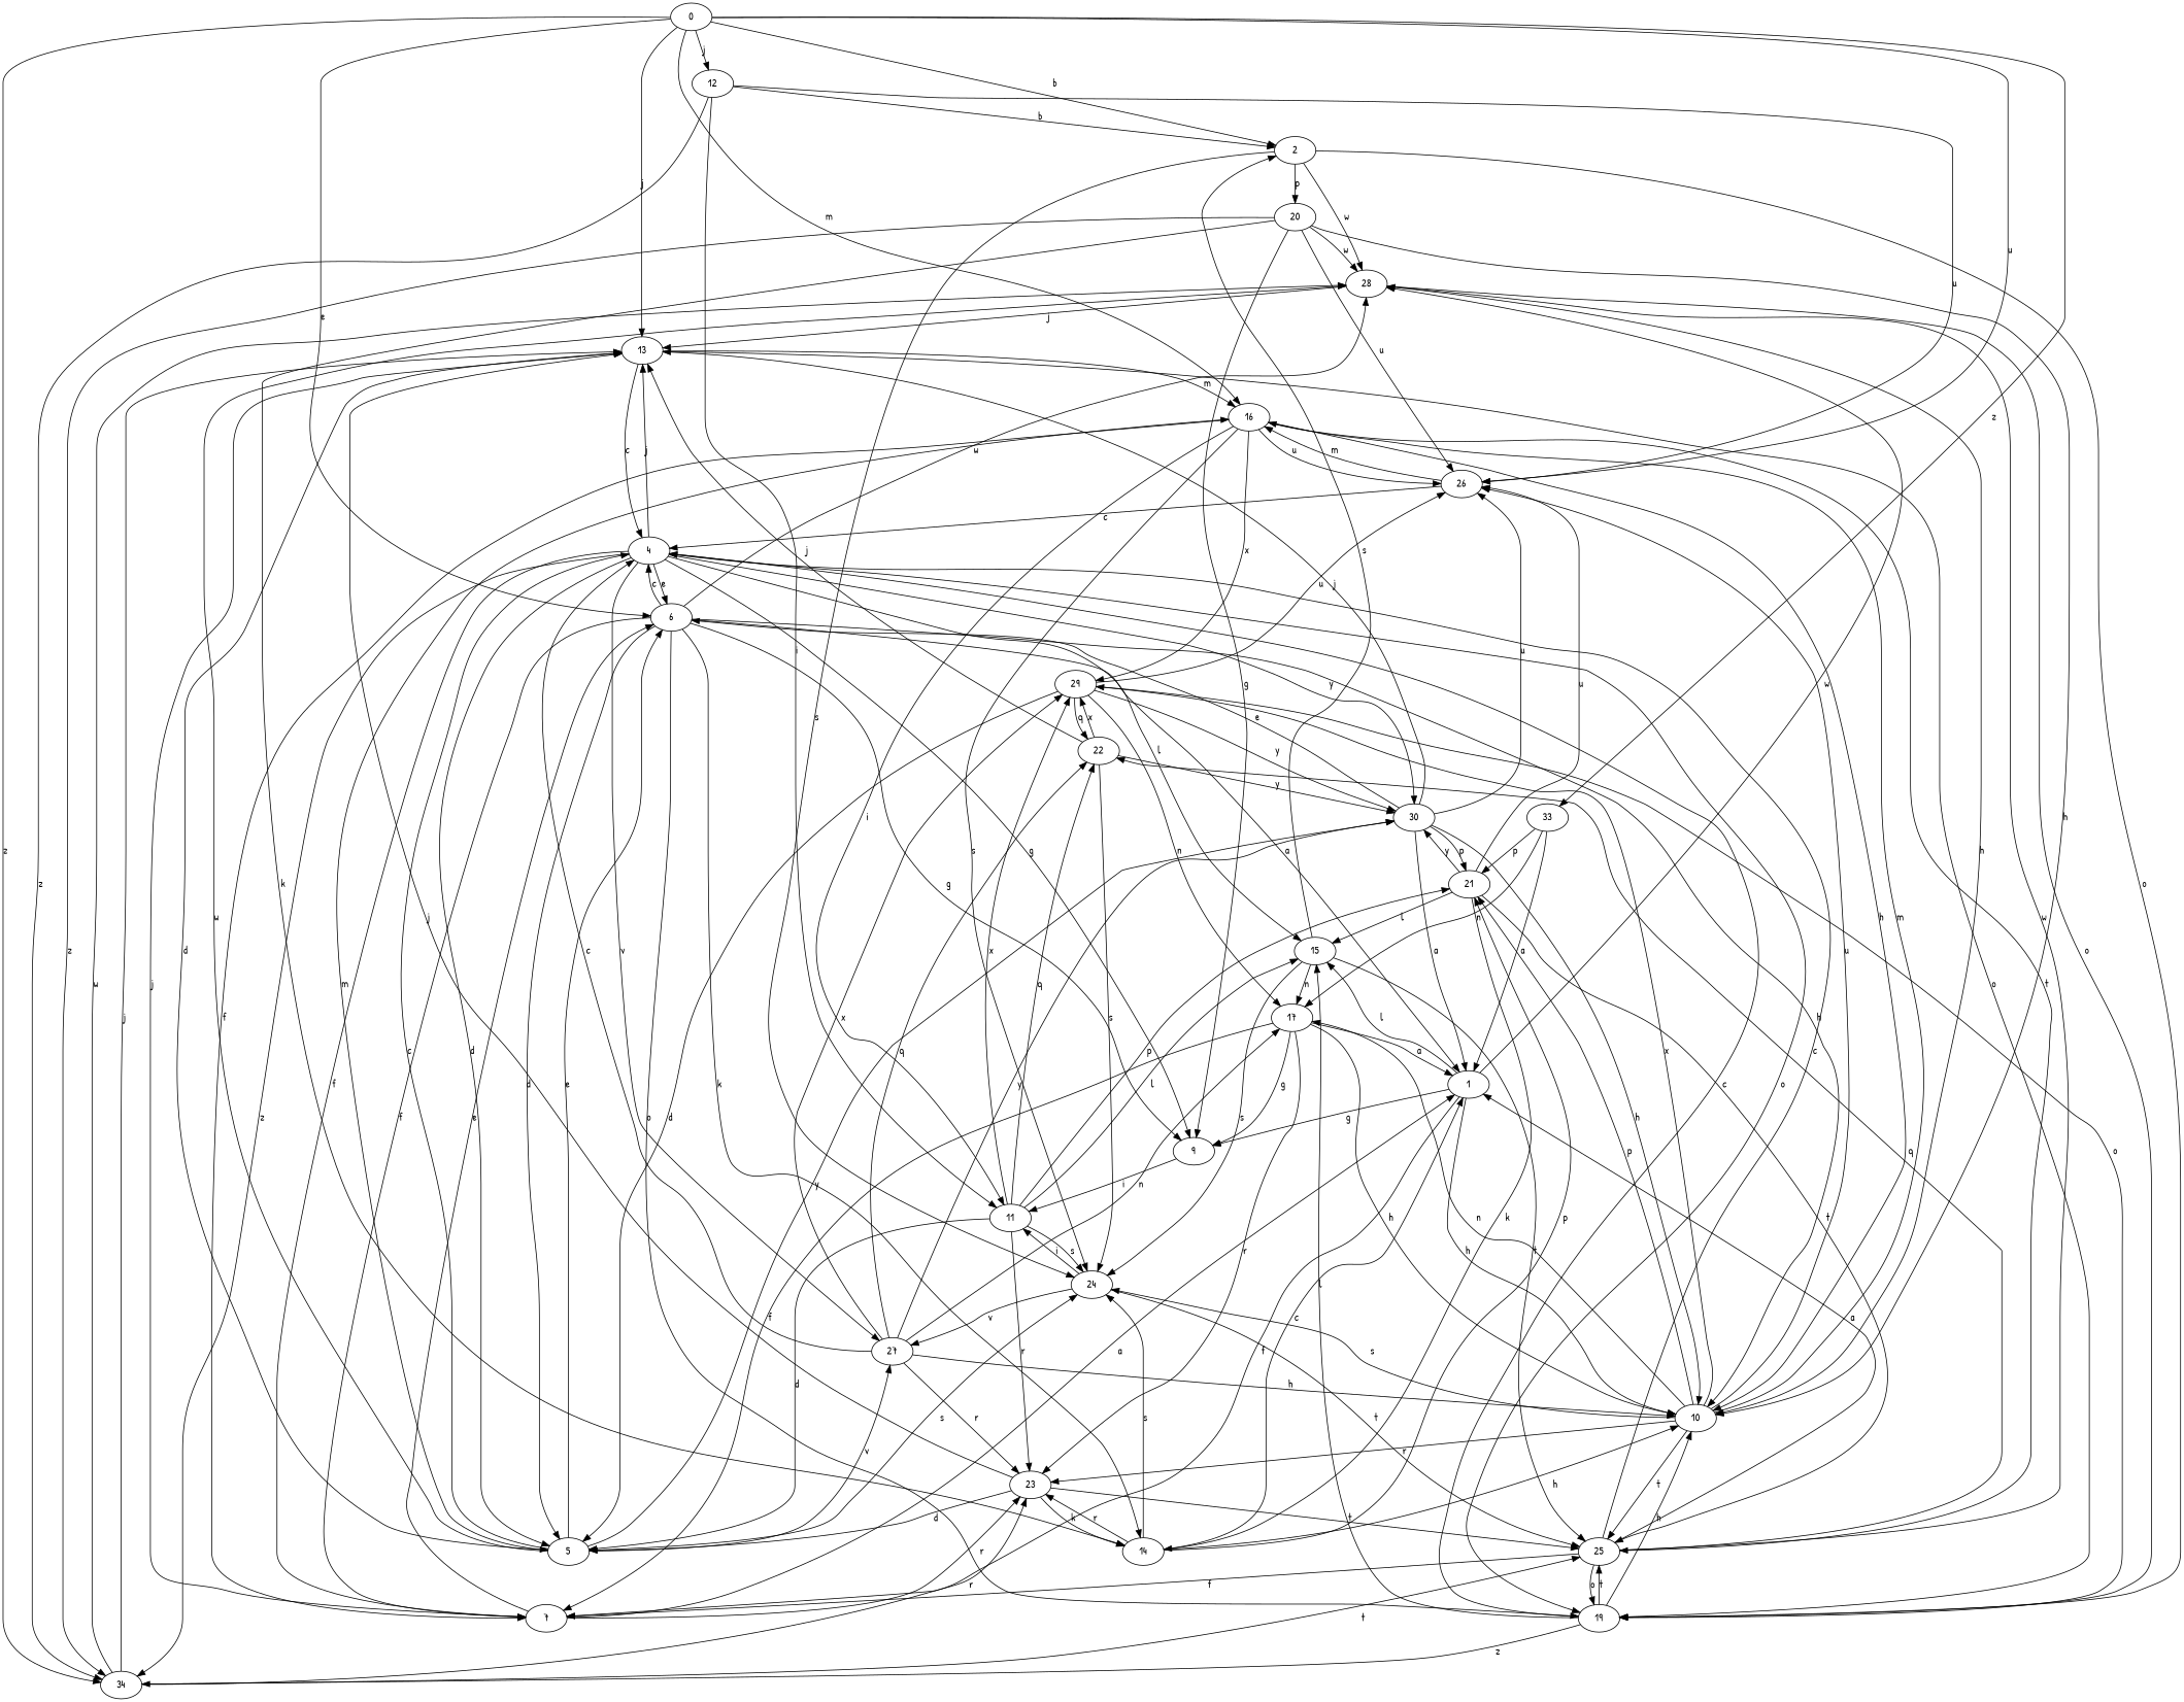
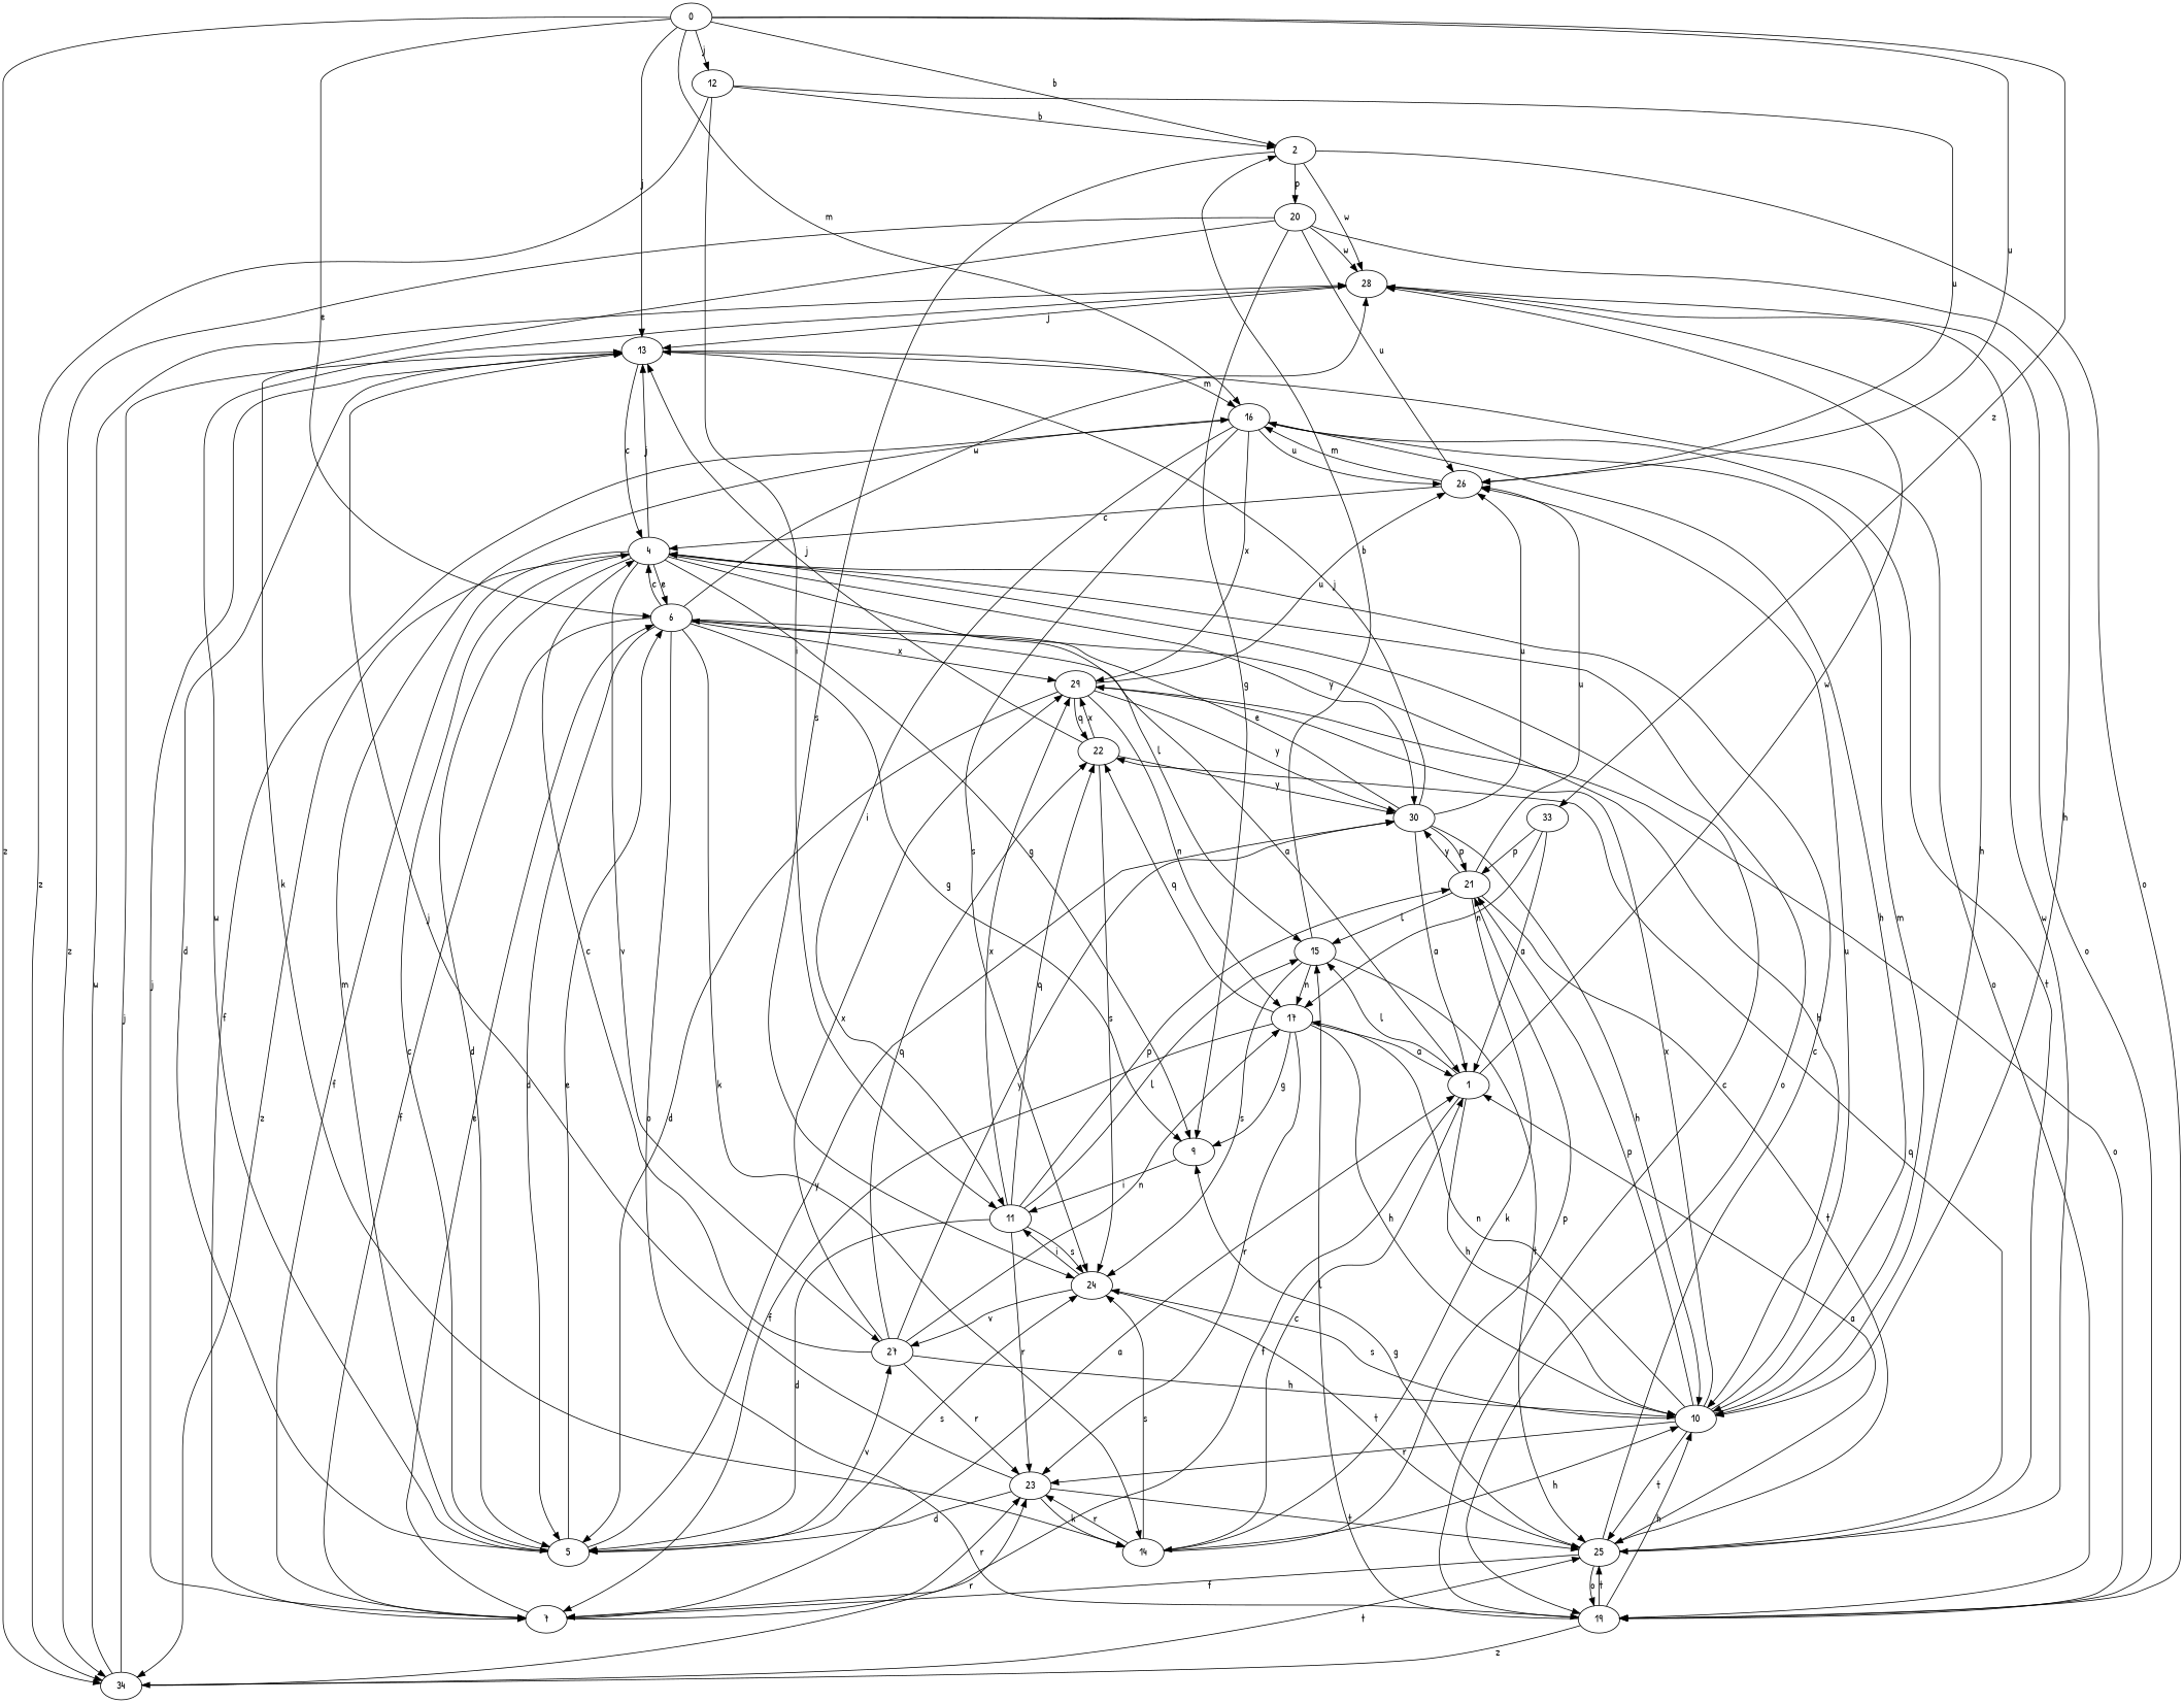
  strict digraph {
    fontname="Patrick Hand"
    node [fontname="Patrick Hand"]
    edge [fontname="Patrick Hand"]
    0
    2
    6
    12
    13
    16
    26
    33
    34
    28
    19
    20
    24
    1
    7
    10
    4
    5
    9
    14
    29
    11
    25
    17
    21
    23
    15
    27
    30
    22
    0 -> 2 [label=b]
    0 -> 6 [label=e]
    0 -> 12 [label=j]
    0 -> 13 [label=j]
    0 -> 16 [label=m]
    0 -> 26 [label=u]
    0 -> 33 [label=z]
    0 -> 34 [label=z]
    2 -> 28 [label=w]
    2 -> 19 [label=o]
    2 -> 20 [label=p]
    2 -> 24 [label=s]
    6 -> 28 [label=w]
    6 -> 19 [label=o]
    6 -> 1 [label=a]
    6 -> 7 [label=f]
    6 -> 10 [label=h]
    6 -> 4 [label=c]
    6 -> 5 [label=d]
    6 -> 9 [label=g]
    6 -> 14 [label=k]
+   6 -> 29 [label=x]
    12 -> 2 [label=b]
    12 -> 26 [label=u]
    12 -> 34 [label=z]
    12 -> 11 [label=i]
    13 -> 16 [label=m]
    13 -> 19 [label=o]
    13 -> 4 [label=c]
    13 -> 5 [label=d]
    16 -> 26 [label=u]
    16 -> 24 [label=s]
    16 -> 7 [label=f]
    16 -> 10 [label=h]
    16 -> 29 [label=x]
    16 -> 11 [label=i]
    16 -> 25 [label=t]
    26 -> 16 [label=m]
    26 -> 4 [label=c]
    33 -> 1 [label=a]
    33 -> 17 [label=n]
    33 -> 21 [label=p]
    34 -> 13 [label=j]
    34 -> 28 [label=w]
    34 -> 25 [label=t]
    34 -> 23 [label=r]
    28 -> 13 [label=j]
    28 -> 19 [label=o]
    28 -> 10 [label=h]
    19 -> 34 [label=z]
    19 -> 10 [label=h]
    19 -> 4 [label=c]
    19 -> 25 [label=t]
    19 -> 15 [label=l]
    20 -> 26 [label=u]
    20 -> 34 [label=z]
    20 -> 28 [label=w]
    20 -> 10 [label=h]
    20 -> 9 [label=g]
    20 -> 14 [label=k]
    24 -> 11 [label=i]
    24 -> 25 [label=t]
    24 -> 27 [label=v]
    1 -> 28 [label=w]
    1 -> 7 [label=f]
    1 -> 10 [label=h]
    1 -> 15 [label=l]
    7 -> 6 [label=e]
    7 -> 13 [label=j]
    7 -> 1 [label=a]
    7 -> 23 [label=r]
    10 -> 16 [label=m]
    10 -> 26 [label=u]
    10 -> 24 [label=s]
    10 -> 29 [label=x]
    10 -> 25 [label=t]
    10 -> 17 [label=n]
    10 -> 21 [label=p]
    10 -> 23 [label=r]
    4 -> 6 [label=e]
    4 -> 13 [label=j]
    4 -> 34 [label=z]
    4 -> 19 [label=o]
    4 -> 7 [label=f]
    4 -> 5 [label=d]
    4 -> 9 [label=g]
    4 -> 15 [label=l]
    4 -> 27 [label=v]
    4 -> 30 [label=y]
    5 -> 6 [label=e]
    5 -> 16 [label=m]
    5 -> 28 [label=w]
    5 -> 24 [label=s]
    5 -> 4 [label=c]
    5 -> 27 [label=v]
    5 -> 30 [label=y]
    9 -> 11 [label=i]
    14 -> 24 [label=s]
    14 -> 1 [label=c]
    14 -> 10 [label=h]
    14 -> 21 [label=p]
    14 -> 23 [label=r]
    29 -> 26 [label=u]
    29 -> 19 [label=o]
    29 -> 5 [label=d]
    29 -> 17 [label=n]
    29 -> 30 [label=y]
    29 -> 22 [label=q]
    11 -> 24 [label=s]
    11 -> 5 [label=d]
    11 -> 29 [label=x]
    11 -> 21 [label=p]
    11 -> 23 [label=r]
    11 -> 15 [label=l]
    11 -> 22 [label=q]
    25 -> 28 [label=w]
    25 -> 19 [label=o]
    25 -> 1 [label=a]
    25 -> 7 [label=f]
    25 -> 4 [label=c]
-   1 -> 9 [label=g]
+   25 -> 9 [label=g]
    25 -> 22 [label=q]
    17 -> 1 [label=a]
    17 -> 7 [label=f]
    17 -> 10 [label=h]
    17 -> 9 [label=g]
    17 -> 23 [label=r]
+   17 -> 22 [label=q]
    21 -> 26 [label=u]
    21 -> 14 [label=k]
    21 -> 25 [label=t]
    21 -> 15 [label=l]
    21 -> 30 [label=y]
    23 -> 13 [label=j]
    23 -> 5 [label=d]
    23 -> 14 [label=k]
    23 -> 25 [label=t]
-   15 -> 2 [label=s]
+   15 -> 2 [label=b]
    15 -> 24 [label=s]
    15 -> 25 [label=t]
    15 -> 17 [label=n]
    27 -> 10 [label=h]
    27 -> 4 [label=c]
    27 -> 29 [label=x]
    27 -> 17 [label=n]
    27 -> 23 [label=r]
    27 -> 30 [label=y]
    27 -> 22 [label=q]
    30 -> 6 [label=e]
    30 -> 13 [label=j]
    30 -> 26 [label=u]
    30 -> 1 [label=a]
    30 -> 10 [label=h]
    30 -> 21 [label=p]
    22 -> 13 [label=j]
    22 -> 24 [label=s]
    22 -> 29 [label=x]
    22 -> 30 [label=y]
  }
